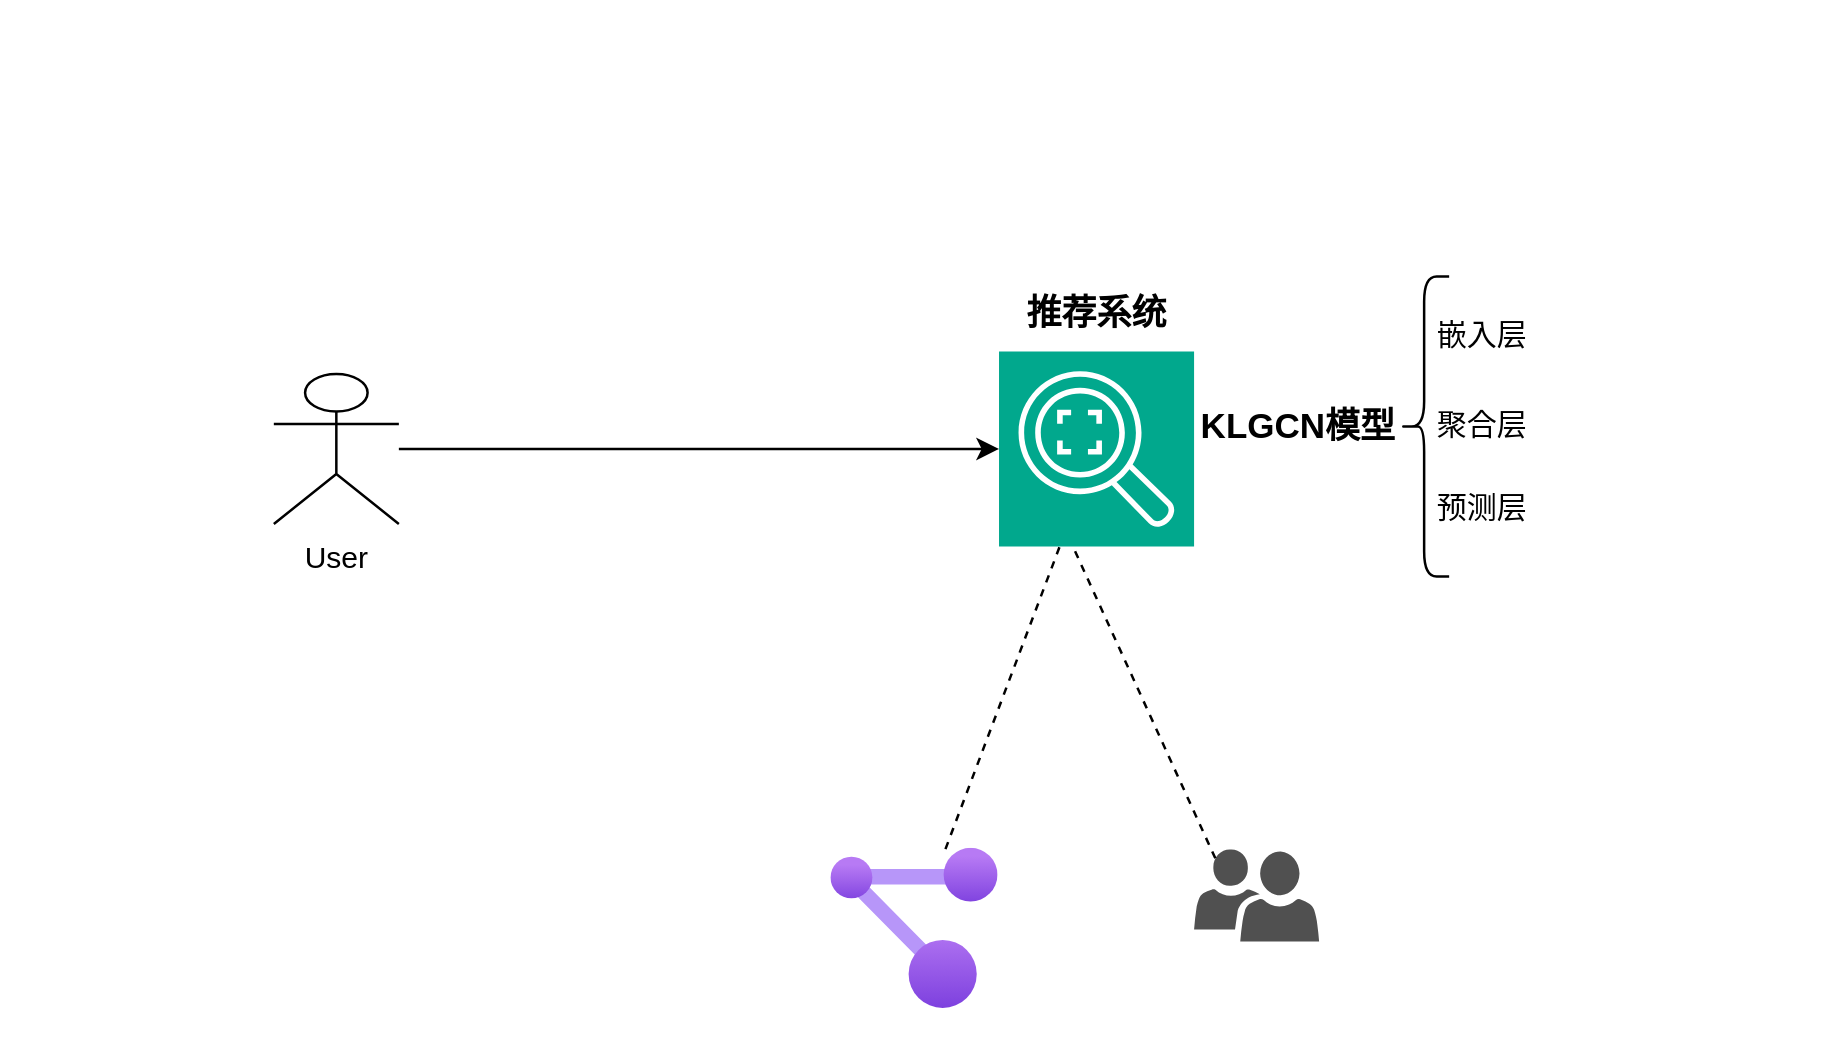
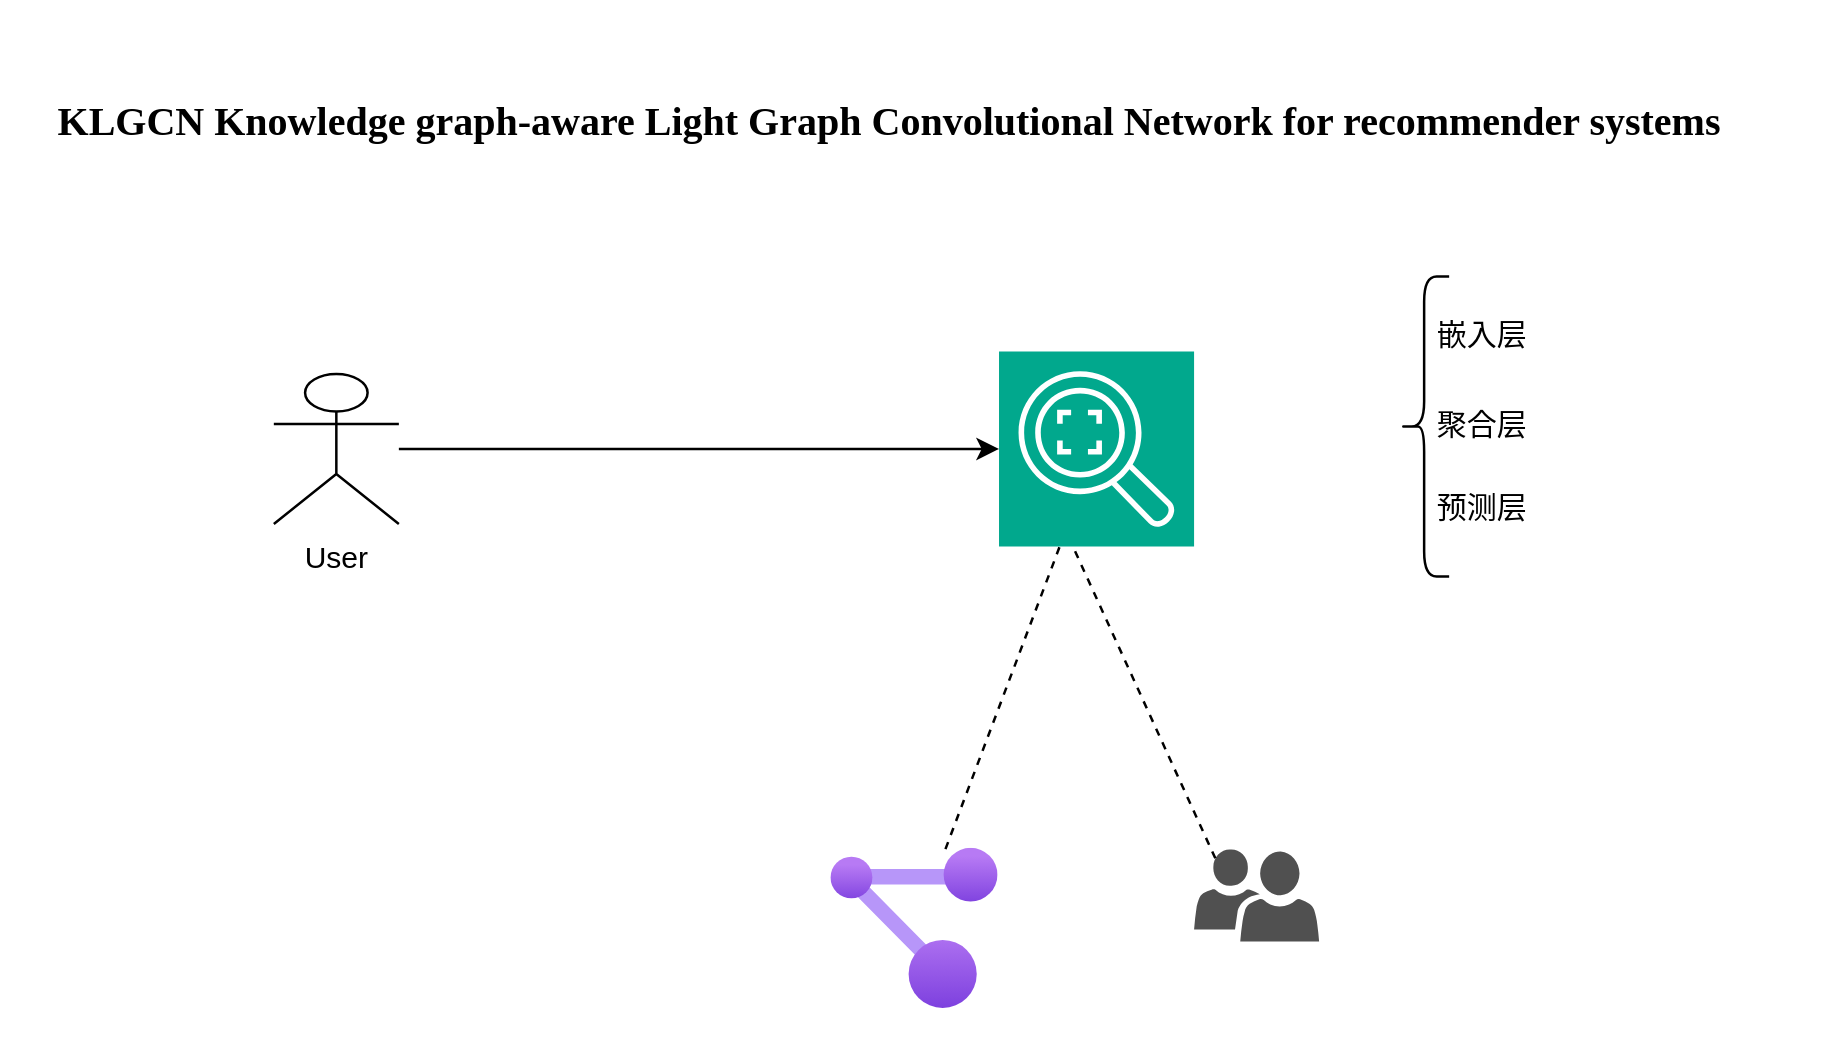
  <mxCell id="0" />
  <mxCell id="1" parent="0" />
  <mxCell id="2" value="User" style="shape=umlActor;verticalLabelPosition=bottom;verticalAlign=top;html=1;outlineConnect=0;" vertex="1" parent="1"><mxGeometry x="109" y="149" width="50" height="60" as="geometry" /></mxCell>
  <mxCell id="3" value="" style="endArrow=classic;html=1;rounded=0;entryX=0;entryY=0.5;entryDx=0;entryDy=0;entryPerimeter=0;" edge="1" parent="1" source="2" target="5"><mxGeometry width="50" height="50" relative="1" as="geometry"><mxPoint x="349" y="269" as="sourcePoint" /><mxPoint x="399" y="219" as="targetPoint" /></mxGeometry></mxCell>
  <mxCell id="4" value="" style="group" vertex="1" connectable="0" parent="1"><mxGeometry x="399" y="110" width="79" height="108" as="geometry" /></mxCell>
  <mxCell id="5" value="" style="sketch=0;points=[[0,0,0],[0.25,0,0],[0.5,0,0],[0.75,0,0],[1,0,0],[0,1,0],[0.25,1,0],[0.5,1,0],[0.75,1,0],[1,1,0],[0,0.25,0],[0,0.5,0],[0,0.75,0],[1,0.25,0],[1,0.5,0],[1,0.75,0]];outlineConnect=0;fontColor=#232F3E;fillColor=#01A88D;strokeColor=#ffffff;dashed=0;verticalLabelPosition=bottom;verticalAlign=top;align=center;html=1;fontSize=12;fontStyle=0;aspect=fixed;shape=mxgraph.aws4.resourceIcon;resIcon=mxgraph.aws4.rekognition_2;" vertex="1" parent="4"><mxGeometry y="30" width="78" height="78" as="geometry" /></mxCell>
- <mxCell id="6" value="&lt;font style=&quot;font-size: 14px;&quot;&gt;&lt;b&gt;推荐系统&lt;/b&gt;&lt;/font&gt;" style="text;html=1;align=center;verticalAlign=middle;resizable=0;points=[];autosize=1;strokeColor=none;fillColor=none;" vertex="1" parent="4"><mxGeometry x="-1" width="80" height="30" as="geometry" /></mxCell>
  <mxCell id="7" value="" style="image;aspect=fixed;html=1;points=[];align=center;fontSize=12;image=img/lib/azure2/management_governance/Resource_Graph_Explorer.svg;" vertex="1" parent="1"><mxGeometry x="332" y="339" width="67" height="64" as="geometry" /></mxCell>
  <mxCell id="8" value="" style="sketch=0;pointerEvents=1;shadow=0;dashed=0;html=1;strokeColor=none;labelPosition=center;verticalLabelPosition=bottom;verticalAlign=top;align=center;fillColor=#505050;shape=mxgraph.mscae.intune.user_group" vertex="1" parent="1"><mxGeometry x="477" y="339" width="50" height="37" as="geometry" /></mxCell>
  <mxCell id="9" value="" style="endArrow=none;dashed=1;html=1;rounded=0;" edge="1" parent="1" source="7" target="5"><mxGeometry width="50" height="50" relative="1" as="geometry"><mxPoint x="349" y="269" as="sourcePoint" /><mxPoint x="399" y="219" as="targetPoint" /></mxGeometry></mxCell>
  <mxCell id="10" value="" style="endArrow=none;dashed=1;html=1;rounded=0;exitX=0.17;exitY=0.1;exitDx=0;exitDy=0;exitPerimeter=0;" edge="1" parent="1" source="8"><mxGeometry width="50" height="50" relative="1" as="geometry"><mxPoint x="349" y="269" as="sourcePoint" /><mxPoint x="429" y="219" as="targetPoint" /></mxGeometry></mxCell>
  <mxCell id="11" value="" style="shape=curlyBracket;whiteSpace=wrap;html=1;rounded=1;labelPosition=left;verticalLabelPosition=middle;align=right;verticalAlign=middle;" vertex="1" parent="1"><mxGeometry x="559" y="110" width="20" height="120" as="geometry" /></mxCell>
- <mxCell id="12" value="&lt;font style=&quot;font-size: 14px;&quot;&gt;&lt;b&gt;KLGCN模型&lt;/b&gt;&lt;/font&gt;" style="text;html=1;align=center;verticalAlign=middle;whiteSpace=wrap;rounded=0;" vertex="1" parent="1"><mxGeometry x="479" y="155" width="80" height="30" as="geometry" /></mxCell>
  <mxCell id="13" value="嵌入层" style="text;html=1;align=center;verticalAlign=middle;resizable=0;points=[];autosize=1;strokeColor=none;fillColor=none;" vertex="1" parent="1"><mxGeometry x="562" y="119" width="60" height="30" as="geometry" /></mxCell>
  <mxCell id="14" value="聚合层" style="text;html=1;align=center;verticalAlign=middle;resizable=0;points=[];autosize=1;strokeColor=none;fillColor=none;" vertex="1" parent="1"><mxGeometry x="562" y="155" width="60" height="30" as="geometry" /></mxCell>
  <mxCell id="15" value="预测层" style="text;html=1;align=center;verticalAlign=middle;resizable=0;points=[];autosize=1;strokeColor=none;fillColor=none;" vertex="1" parent="1"><mxGeometry x="562" y="188" width="60" height="30" as="geometry" /></mxCell>
+ <mxCell id="16" value="&lt;p class=&quot;MsoNormal&quot;&gt;&lt;span style=&quot;mso-spacerun:'yes';font-family:宋体;font-size:12.0pt;&lt;br/&gt;mso-font-kerning:1.0pt;&quot;&gt;&lt;font face=&quot;Times New Roman&quot;&gt;&lt;b&gt;KLGCN Knowledge graph-aware Light Graph Convolutional Network for recommender systems&lt;/b&gt;&lt;/font&gt;&lt;/span&gt;&lt;/p&gt;" style="text;whiteSpace=wrap;html=1;" vertex="1" parent="1"><mxGeometry x="20.5" y="20" width="690" height="90" as="geometry" /></mxCell>
